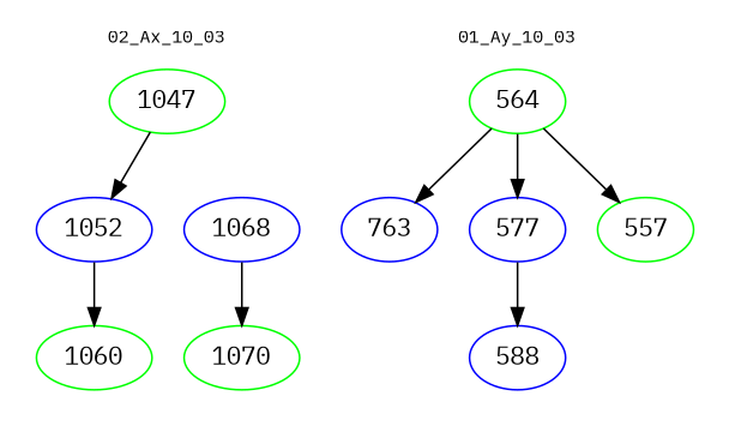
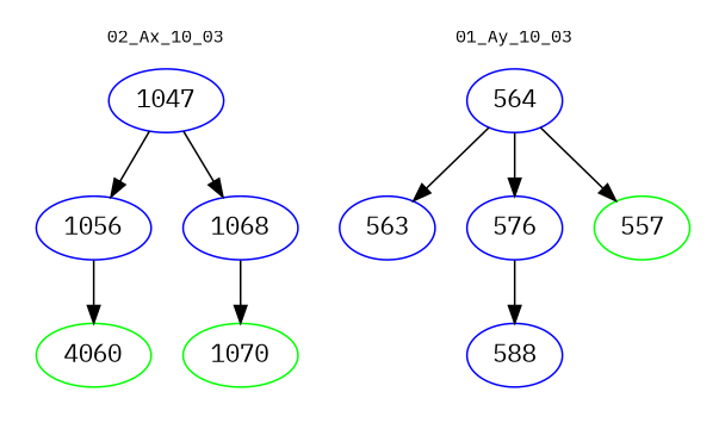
  digraph {
    fontname="IBM Plex Mono"
    node [color=blue fontname="IBM Plex Mono"]
    edge [color=black fontname="IBM Plex Mono"]
-   n1 [color=green label=1047]
-   n2 [label=1052]
+   n1 [label=1047]
+   n2 [label=1056]
    n3 [label=1068]
-   n4 [color=green label=1060]
+   n4 [color=green label=4060]
    n5 [color=green label=1070]
-   n6 [color=green label=564]
-   n7 [label=763]
-   n8 [label=577]
+   n6 [label=564]
+   n7 [label=563]
+   n8 [label=576]
    n9 [color=green label=557]
    n10 [label=588]
    subgraph cluster_1 {
      color=white
      fontsize=10
      label="02_Ax_10_03"
      n1
      n2
      n3
      n4
      n5
    }
    subgraph cluster_2 {
      color=white
      fontsize=10
      label="01_Ay_10_03"
      n6
      n7
      n8
      n9
      n10
    }
    n1 -> n2
+   n1 -> n3
    n2 -> n4
    n3 -> n5
    n6 -> n7
    n6 -> n8
    n6 -> n9
    n8 -> n10
  }
